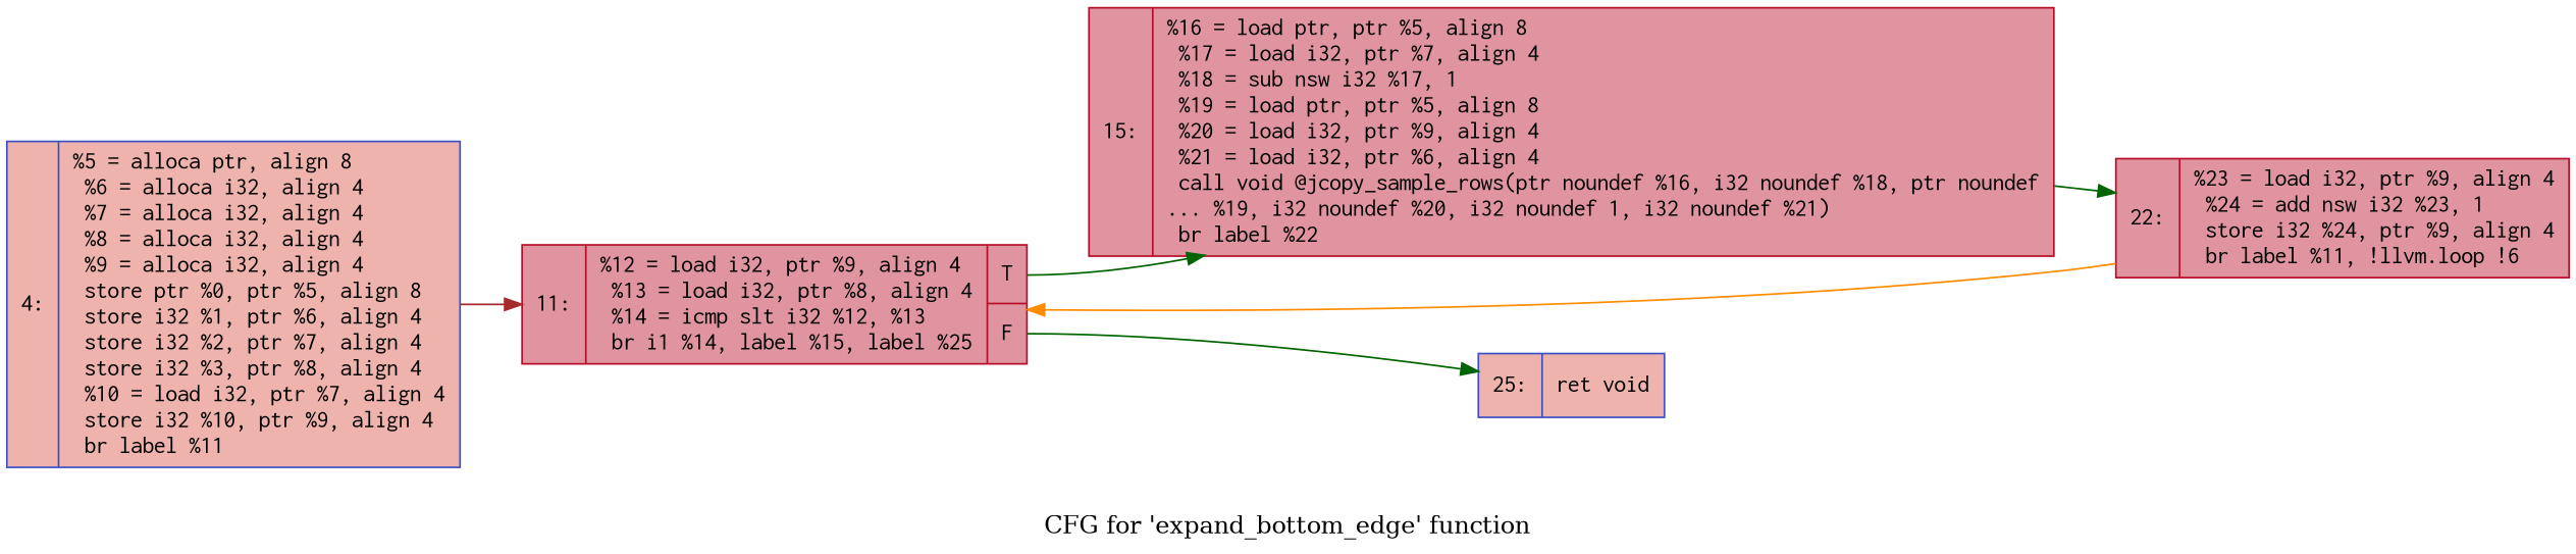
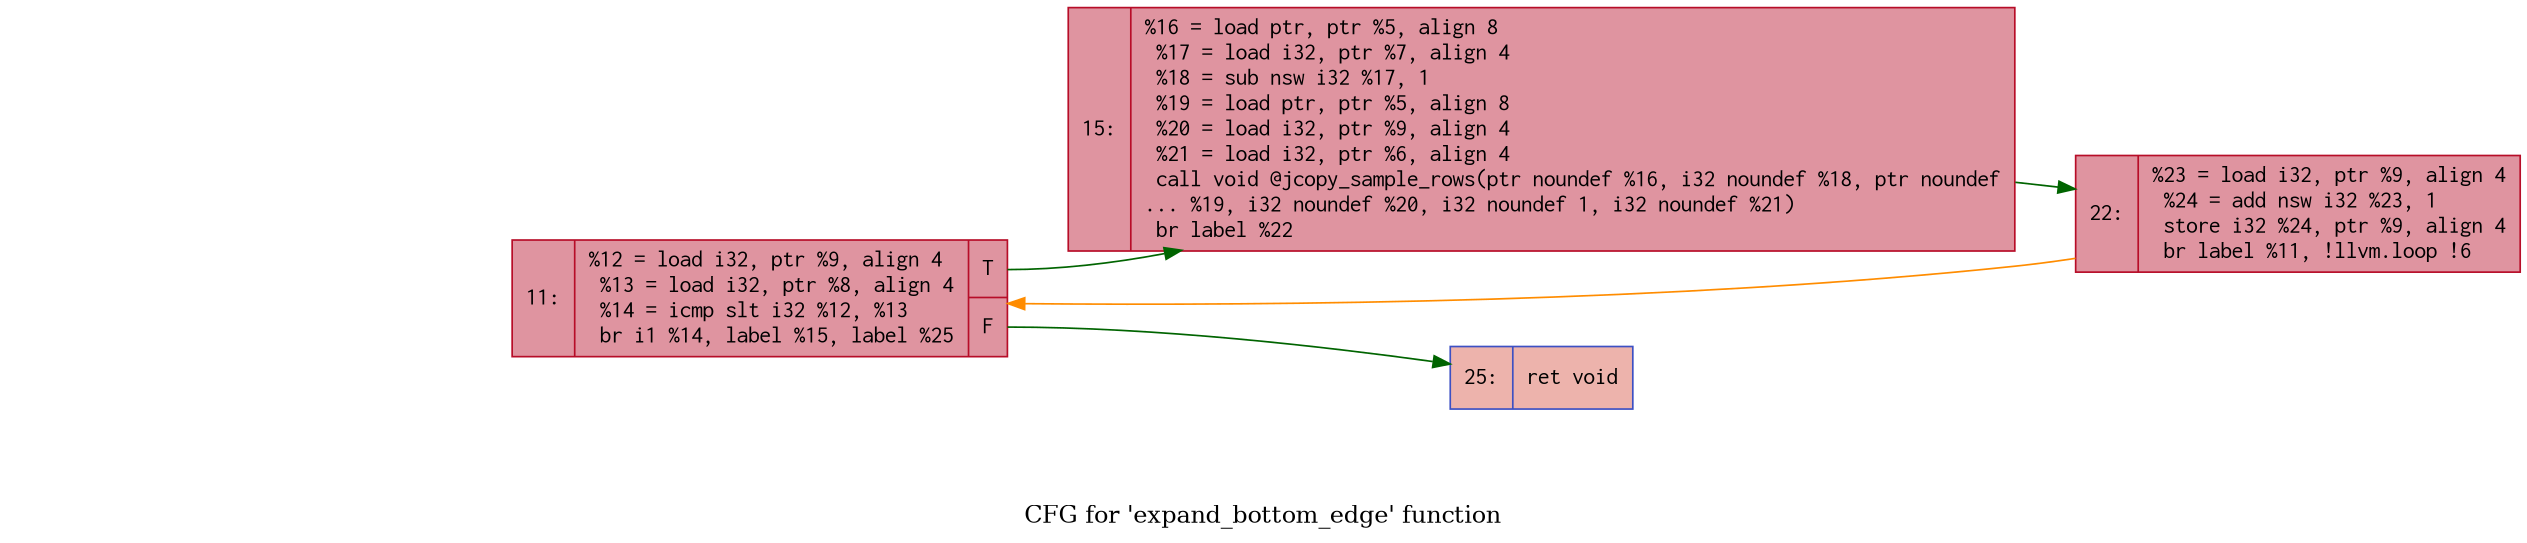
  digraph {
    label="CFG for 'expand_bottom_edge' function"
    rankdir=LR
    node [color="#b70d28ff" fillcolor="#b70d2870" fontname=Courier shape=record style=filled]
    edge [color=darkgreen]
-   n1 [color="#3d50c3ff" fillcolor="#d6524470" label="{4:\l|  %5 = alloca ptr, align 8\l  %6 = alloca i32, align 4\l  %7 = alloca i32, align 4\l  %8 = alloca i32, align 4\l  %9 = alloca i32, align 4\l  store ptr %0, ptr %5, align 8\l  store i32 %1, ptr %6, align 4\l  store i32 %2, ptr %7, align 4\l  store i32 %3, ptr %8, align 4\l  %10 = load i32, ptr %7, align 4\l  store i32 %10, ptr %9, align 4\l  br label %11\l}"]
    n2 [label="{11:\l|  %12 = load i32, ptr %9, align 4\l  %13 = load i32, ptr %8, align 4\l  %14 = icmp slt i32 %12, %13\l  br i1 %14, label %15, label %25\l|{<s0>T|<s1>F}}"]
    n3 [label="{15:\l|  %16 = load ptr, ptr %5, align 8\l  %17 = load i32, ptr %7, align 4\l  %18 = sub nsw i32 %17, 1\l  %19 = load ptr, ptr %5, align 8\l  %20 = load i32, ptr %9, align 4\l  %21 = load i32, ptr %6, align 4\l  call void @jcopy_sample_rows(ptr noundef %16, i32 noundef %18, ptr noundef\l... %19, i32 noundef %20, i32 noundef 1, i32 noundef %21)\l  br label %22\l}"]
    n4 [color="#3d50c3ff" fillcolor="#d6524470" label="{25:\l|  ret void\l}"]
    n5 [label="{22:\l|  %23 = load i32, ptr %9, align 4\l  %24 = add nsw i32 %23, 1\l  store i32 %24, ptr %9, align 4\l  br label %11, !llvm.loop !6\l}"]
-   n1 -> n2 [color=brown]
    n2 -> n3 [tailport=s0]
    n2 -> n4 [tailport=s1]
    n3 -> n5
    n5 -> n2 [color=darkorange]
  }
